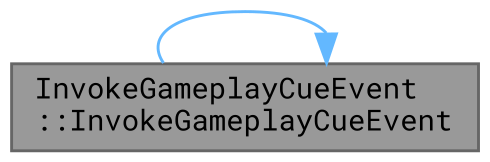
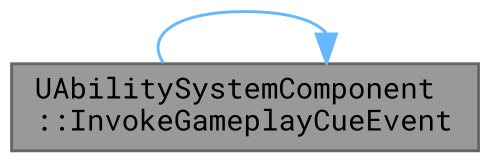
  digraph {
    rankdir=LR
    fontname="Roboto Mono"
-   n1 [color=gray40 fillcolor=grey60 fontcolor=black fontname="Roboto Mono" fontsize=10 height=0.2 label="InvokeGameplayCueEvent\l::InvokeGameplayCueEvent" shape=box style=filled width=0.4]
+   n1 [color=gray40 fillcolor=grey60 fontcolor=black fontname="Roboto Mono" fontsize=10 height=0.2 label="UAbilitySystemComponent\l::InvokeGameplayCueEvent" shape=box style=filled width=0.4]
    n1 -> n1 [color=steelblue1 fontname="Roboto Mono" fontsize=10 labelfontname=Helvetica labelfontsize=10 style=solid]
  }
